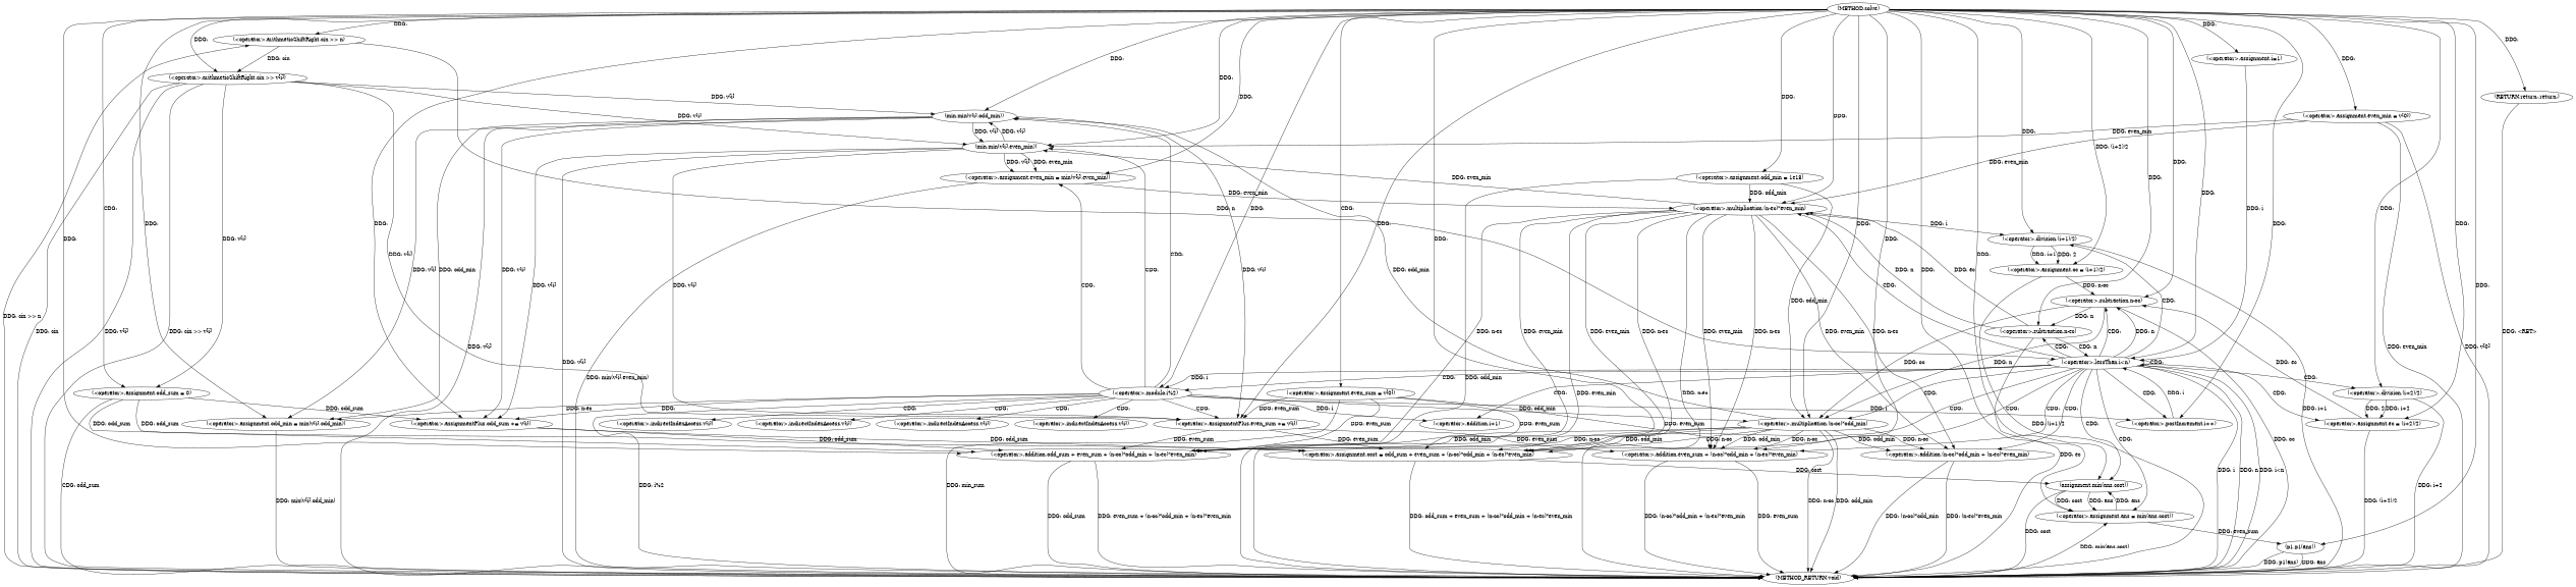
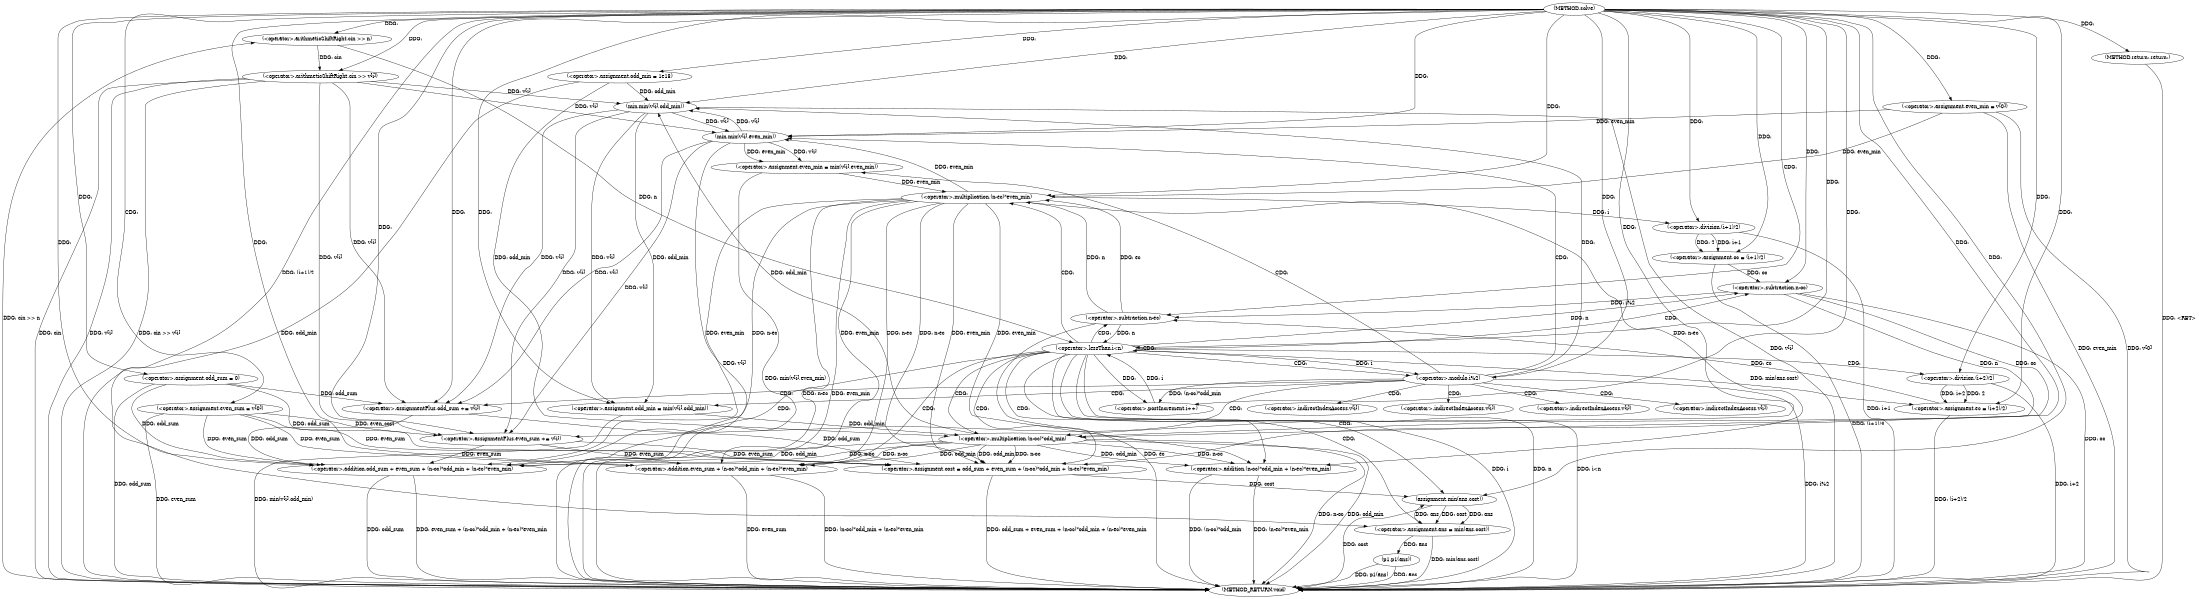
  digraph {
    n1 [label="(METHOD,solve)"]
    n2 [label="(<operator>.arithmeticShiftRight,cin >> n)"]
    n3 [label="(<operator>.assignment,odd_sum = 0)"]
    n4 [label="(<operator>.assignment,even_sum = v[0])"]
    n5 [label="(<operator>.assignment,odd_min = 1e18)"]
    n6 [label="(<operator>.assignment,even_min = v[0])"]
    n7 [label="(p1,p1(ans))"]
-   n8 [label="(RETURN,return;,return;)"]
+   n8 [label="(METHOD,return;,return;)"]
    n9 [label="(<operator>.arithmeticShiftRight,cin >> v[i])"]
-   n10 [label="(<operator>.assignment,i=1)"]
    n11 [label="(<operator>.lessThan,i<n)"]
    n12 [label="(<operator>.postIncrement,i++)"]
    n13 [label="(<operator>.assignment,oc = (i+1)/2)"]
    n14 [label="(<operator>.assignment,ec = (i+2)/2)"]
    n15 [label="(<operator>.assignment,cost = odd_sum + even_sum + (n-oc)*odd_min + (n-ec)*even_min)"]
    n16 [label="(<operator>.assignment,ans = min(ans,cost))"]
    n17 [label="(<operator>.modulo,i%2)"]
    n18 [label="(<operator>.assignmentPlus,odd_sum += v[i])"]
    n19 [label="(<operator>.assignment,odd_min = min(v[i],odd_min))"]
    n20 [label="(<operator>.division,(i+1)/2)"]
    n21 [label="(<operator>.division,(i+2)/2)"]
    n22 [label="(<operator>.addition,odd_sum + even_sum + (n-oc)*odd_min + (n-ec)*even_min)"]
    n23 [label="(assignment,min(ans,cost))"]
    n24 [label="(<operator>.assignmentPlus,even_sum += v[i])"]
    n25 [label="(<operator>.assignment,even_min = min(v[i],even_min))"]
    n26 [label="(<operator>.addition,even_sum + (n-oc)*odd_min + (n-ec)*even_min)"]
    n27 [label="(min,min(v[i],odd_min))"]
    n28 [label="(min,min(v[i],even_min))"]
    n29 [label="(<operator>.multiplication,(n-oc)*odd_min)"]
    n30 [label="(<operator>.multiplication,(n-ec)*even_min)"]
    n31 [label="(<operator>.subtraction,n-oc)"]
    n32 [label="(<operator>.subtraction,n-ec)"]
    n33 [label="(METHOD_RETURN,void)"]
-   n34 [label="(<operator>.addition,i+1)"]
    n35 [label="(<operator>.addition,(n-oc)*odd_min + (n-ec)*even_min)"]
    n36 [label="(<operator>.indirectIndexAccess,v[i])"]
    n37 [label="(<operator>.indirectIndexAccess,v[i])"]
    n38 [label="(<operator>.indirectIndexAccess,v[i])"]
    n39 [label="(<operator>.indirectIndexAccess,v[i])"]
    n1 -> n2 [label="DDG: "]
-   n1 -> n3 [label="CDG: "]
+   n1 -> n3 [label="DDG: "]
    n1 -> n4 [label="CDG: "]
    n1 -> n5 [label="DDG: "]
    n1 -> n6 [label="DDG: "]
-   n1 -> n7 [label="DDG: "]
    n1 -> n8 [label="DDG: "]
    n1 -> n9 [label="DDG: "]
-   n1 -> n10 [label="DDG: "]
    n1 -> n11 [label="DDG: "]
    n1 -> n12 [label="DDG: "]
-   n1 -> n13 [label="DDG: (i+2)/2"]
+   n1 -> n13 [label="DDG: "]
    n1 -> n14 [label="DDG: "]
    n1 -> n15 [label="DDG: "]
-   n1 -> n16 [label="DDG: "]
+   n1 -> n16 [label="DDG: (i+1)/2"]
    n1 -> n17 [label="DDG: "]
    n1 -> n18 [label="DDG: "]
    n1 -> n19 [label="DDG: "]
    n1 -> n20 [label="DDG: "]
    n1 -> n21 [label="DDG: "]
    n1 -> n22 [label="DDG: "]
    n1 -> n23 [label="DDG: "]
    n1 -> n24 [label="DDG: "]
-   n1 -> n25 [label="DDG: "]
    n1 -> n26 [label="DDG: "]
    n1 -> n27 [label="DDG: "]
    n1 -> n28 [label="DDG: "]
    n1 -> n29 [label="DDG: "]
    n1 -> n30 [label="DDG: "]
    n1 -> n31 [label="DDG: "]
-   n1 -> n32 [label="DDG: "]
+   n1 -> n32 [label="CDG: "]
    n2 -> n9 [label="DDG: cin"]
    n2 -> n11 [label="DDG: n"]
    n3 -> n15 [label="DDG: odd_sum"]
    n3 -> n18 [label="DDG: odd_sum"]
    n3 -> n22 [label="DDG: odd_sum"]
-   n3 -> n33 [label="CDG: odd_sum"]
+   n3 -> n33 [label="DDG: odd_sum"]
    n4 -> n15 [label="DDG: even_sum"]
    n4 -> n22 [label="DDG: even_sum"]
-   n4 -> n24 [label="DDG: even_sum"]
+   n4 -> n24 [label="DDG: even_cost"]
    n4 -> n26 [label="DDG: even_sum"]
-   n4 -> n33 [label="DDG: min_sum"]
-   n5 -> n30 [label="DDG: odd_min"]
+   n4 -> n33 [label="DDG: even_sum"]
+   n5 -> n27 [label="DDG: odd_min"]
    n5 -> n29 [label="DDG: odd_min"]
    n5 -> n33 [label="DDG: odd_min"]
    n6 -> n28 [label="DDG: even_min"]
    n6 -> n30 [label="DDG: even_min"]
    n6 -> n33 [label="DDG: even_min"]
    n6 -> n33 [label="DDG: v[0]"]
    n7 -> n33 [label="DDG: ans"]
    n7 -> n33 [label="DDG: p1(ans)"]
    n8 -> n33 [label="DDG: <RET>"]
-   n9 -> n3 [label="DDG: v[i]"]
+   n9 -> n18 [label="DDG: v[i]"]
    n9 -> n24 [label="DDG: v[i]"]
    n9 -> n27 [label="DDG: v[i]"]
    n9 -> n28 [label="DDG: v[i]"]
    n9 -> n33 [label="DDG: cin"]
    n9 -> n33 [label="DDG: v[i]"]
    n9 -> n33 [label="DDG: cin >> v[i]"]
-   n10 -> n11 [label="DDG: i"]
    n11 -> n11 [label="CDG: "]
-   n11 -> n12 [label="CDG: "]
-   n11 -> n14 [label="CDG: "]
+   n11 -> n12 [label="DDG: "]
+   n11 -> n14 [label="DDG: min(ans,cost)"]
    n11 -> n15 [label="CDG: "]
    n11 -> n16 [label="CDG: "]
    n11 -> n17 [label="DDG: i"]
    n11 -> n17 [label="CDG: "]
-   n11 -> n20 [label="CDG: "]
    n11 -> n21 [label="CDG: "]
    n11 -> n22 [label="CDG: "]
    n11 -> n23 [label="CDG: "]
    n11 -> n26 [label="CDG: "]
    n11 -> n29 [label="CDG: "]
    n11 -> n30 [label="CDG: "]
    n11 -> n31 [label="DDG: n"]
    n11 -> n31 [label="CDG: "]
    n11 -> n32 [label="CDG: "]
    n11 -> n33 [label="DDG: i"]
    n11 -> n33 [label="DDG: n"]
    n11 -> n33 [label="DDG: i<n"]
-   n11 -> n34 [label="CDG: "]
    n11 -> n35 [label="CDG: "]
    n12 -> n11 [label="DDG: i"]
-   n13 -> n31 [label="DDG: n-oc"]
-   n13 -> n33 [label="DDG: (i+1)/2"]
-   n14 -> n31 [label="DDG: ec"]
+   n13 -> n31 [label="DDG: oc"]
+   n13 -> n33 [label="DDG: (i+1)/4"]
+   n14 -> n32 [label="DDG: ec"]
    n14 -> n33 [label="DDG: (i+2)/2"]
    n15 -> n23 [label="DDG: cost"]
    n15 -> n33 [label="DDG: odd_sum + even_sum + (n-oc)*odd_min + (n-ec)*even_min"]
-   n16 -> n7 [label="DDG: even_sum"]
+   n16 -> n7 [label="DDG: ans"]
    n16 -> n23 [label="DDG: ans"]
-   n33 -> n16 [label="DDG: min(ans,cost)"]
-   n17 -> n12 [label="DDG: i"]
-   n17 -> n18 [label="DDG: "]
-   n17 -> n19 [label="DDG: n-ec"]
+   n16 -> n33 [label="DDG: min(ans,cost)"]
+   n17 -> n12 [label="DDG: (n-oc)*odd_min"]
+   n17 -> n18 [label="CDG: "]
+   n17 -> n19 [label="CDG: "]
    n17 -> n24 [label="CDG: "]
    n17 -> n25 [label="CDG: "]
-   n17 -> n27 [label="CDG: "]
+   n17 -> n27 [label="DDG: "]
    n17 -> n28 [label="CDG: "]
    n17 -> n33 [label="DDG: i%2"]
-   n17 -> n34 [label="DDG: i"]
    n17 -> n36 [label="CDG: "]
    n17 -> n37 [label="CDG: "]
    n17 -> n38 [label="CDG: "]
    n17 -> n39 [label="CDG: "]
    n18 -> n15 [label="DDG: odd_sum"]
    n18 -> n22 [label="DDG: odd_sum"]
-   n17 -> n29 [label="DDG: odd_min"]
+   n19 -> n29 [label="DDG: odd_min"]
    n19 -> n33 [label="DDG: min(v[i],odd_min)"]
    n20 -> n13 [label="DDG: i+1"]
    n20 -> n13 [label="DDG: 2"]
    n20 -> n33 [label="DDG: i+1"]
    n21 -> n14 [label="DDG: 2"]
    n21 -> n14 [label="DDG: i+2"]
    n21 -> n33 [label="DDG: i+2"]
    n22 -> n33 [label="DDG: odd_sum"]
    n22 -> n33 [label="DDG: even_sum + (n-oc)*odd_min + (n-ec)*even_min"]
    n23 -> n16 [label="DDG: cost"]
    n23 -> n16 [label="DDG: ans"]
    n23 -> n33 [label="DDG: cost"]
    n24 -> n15 [label="DDG: even_sum"]
    n24 -> n22 [label="DDG: even_sum"]
    n24 -> n26 [label="DDG: even_sum"]
    n25 -> n30 [label="DDG: even_min"]
    n25 -> n33 [label="DDG: min(v[i],even_min)"]
    n26 -> n33 [label="DDG: even_sum"]
    n26 -> n33 [label="DDG: (n-oc)*odd_min + (n-ec)*even_min"]
    n27 -> n18 [label="DDG: v[i]"]
    n27 -> n19 [label="DDG: odd_min"]
    n27 -> n19 [label="DDG: v[i]"]
    n27 -> n24 [label="DDG: v[i]"]
    n27 -> n28 [label="DDG: v[i]"]
    n27 -> n33 [label="DDG: v[i]"]
    n28 -> n18 [label="DDG: v[i]"]
    n28 -> n24 [label="DDG: v[i]"]
    n28 -> n25 [label="DDG: v[i]"]
    n28 -> n25 [label="DDG: even_min"]
    n28 -> n27 [label="DDG: v[i]"]
    n28 -> n33 [label="DDG: v[i]"]
    n29 -> n15 [label="DDG: odd_min"]
    n29 -> n15 [label="DDG: n-oc"]
    n29 -> n22 [label="DDG: odd_min"]
    n29 -> n22 [label="DDG: n-oc"]
    n29 -> n26 [label="DDG: odd_min"]
    n29 -> n26 [label="DDG: n-oc"]
    n29 -> n27 [label="DDG: odd_min"]
    n29 -> n33 [label="DDG: n-oc"]
    n29 -> n33 [label="DDG: odd_min"]
    n29 -> n35 [label="DDG: odd_min"]
    n29 -> n35 [label="DDG: n-oc"]
    n30 -> n15 [label="DDG: even_min"]
    n30 -> n15 [label="DDG: n-ec"]
    n30 -> n20 [label="DDG: i"]
    n30 -> n22 [label="DDG: even_min"]
    n30 -> n22 [label="DDG: n-ec"]
    n30 -> n26 [label="DDG: even_min"]
    n30 -> n26 [label="DDG: n-ec"]
    n30 -> n28 [label="DDG: even_min"]
    n30 -> n33 [label="DDG: n-ec"]
    n30 -> n33 [label="DDG: even_min"]
    n30 -> n35 [label="DDG: even_min"]
    n30 -> n35 [label="DDG: n-ec"]
    n31 -> n29 [label="DDG: oc"]
    n31 -> n29 [label="DDG: n"]
-   n31 -> n32 [label="DDG: n"]
+   n31 -> n32 [label="DDG: i%2"]
    n31 -> n33 [label="DDG: oc"]
-   n32 -> n11 [label="CDG: n"]
+   n32 -> n11 [label="DDG: n"]
    n32 -> n30 [label="DDG: n"]
    n32 -> n30 [label="DDG: ec"]
    n32 -> n33 [label="DDG: ec"]
    n33 -> n2 [label="DDG: cin >> n"]
    n35 -> n33 [label="DDG: (n-oc)*odd_min"]
    n35 -> n33 [label="DDG: (n-ec)*even_min"]
  }
